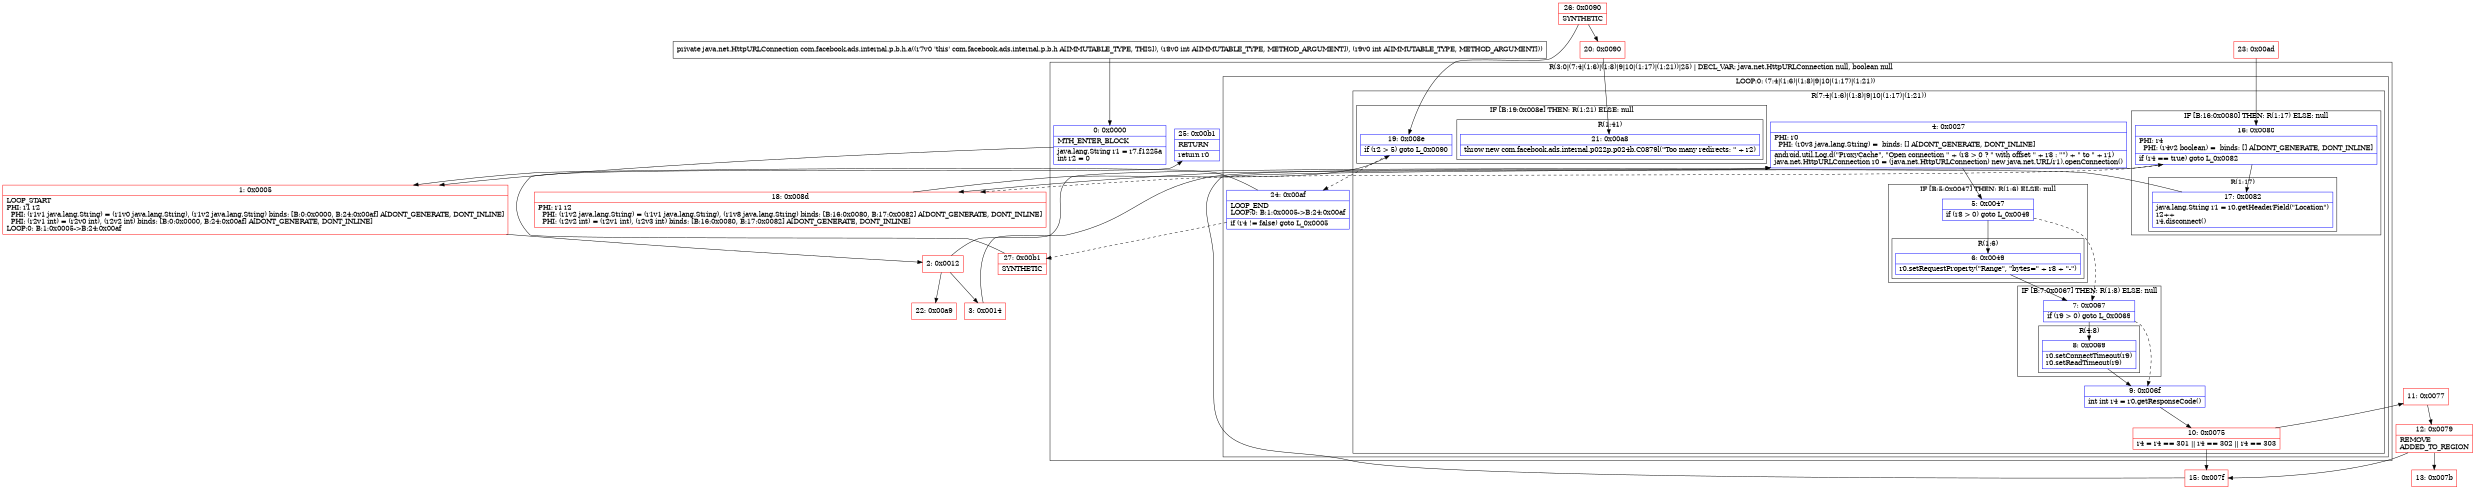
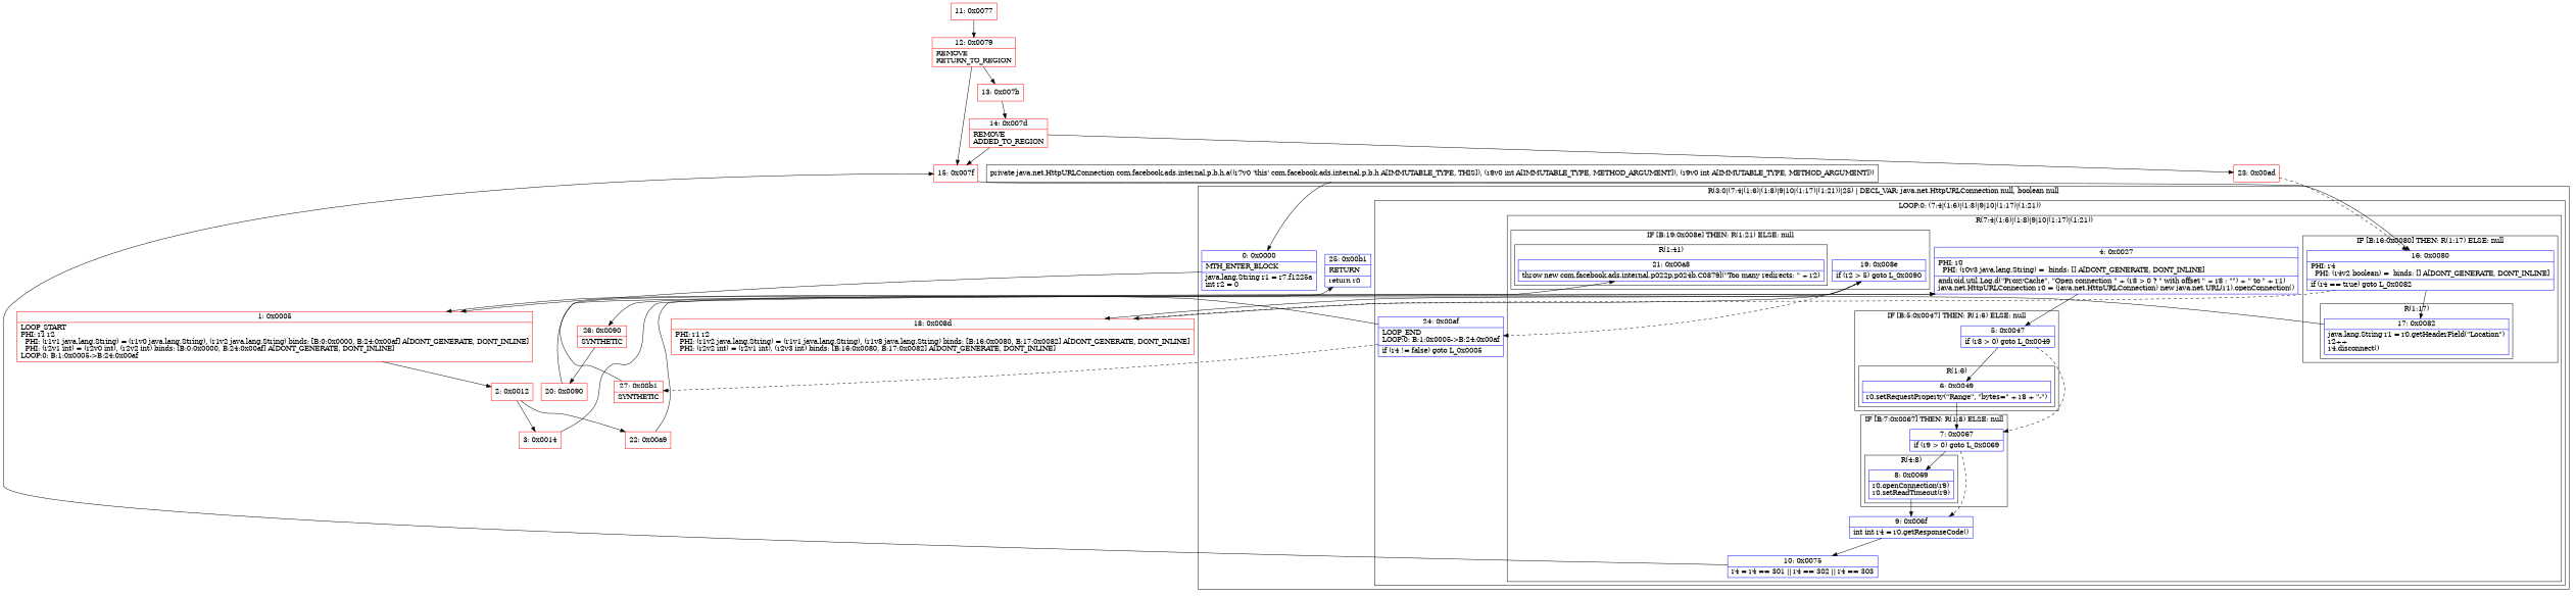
  digraph {
    node [color=blue shape=record]
    n1 [label="{6\:\ 0x0049|r0.setRequestProperty(\"Range\", \"bytes=\" + r8 + \"\-\")\l}"]
    n2 [label="{5\:\ 0x0047|if (r8 \> 0) goto L_0x0049\l}"]
-   n3 [label="{8\:\ 0x0069|r0.setConnectTimeout(r9)\lr0.setReadTimeout(r9)\l}"]
+   n3 [label="{8\:\ 0x0069|r0.openConnection(r9)\lr0.setReadTimeout(r9)\l}"]
    n4 [label="{7\:\ 0x0067|if (r9 \> 0) goto L_0x0069\l}"]
    n5 [label="{17\:\ 0x0082|java.lang.String r1 = r0.getHeaderField(\"Location\")\lr2++\lr4.disconnect()\l}"]
    n6 [label="{16\:\ 0x0080|PHI: r4 \l  PHI: (r4v2 boolean) =  binds: [] A[DONT_GENERATE, DONT_INLINE]\l|if (r4 == true) goto L_0x0082\l}"]
    n7 [label="{21\:\ 0x00a8|throw new com.facebook.ads.internal.p022p.p024b.C0879l(\"Too many redirects: \" + r2)\l}"]
    n8 [label="{19\:\ 0x008e|if (r2 \> 5) goto L_0x0090\l}"]
    n9 [label="{4\:\ 0x0027|PHI: r0 \l  PHI: (r0v3 java.lang.String) =  binds: [] A[DONT_GENERATE, DONT_INLINE]\l|android.util.Log.d(\"ProxyCache\", \"Open connection \" + (r8 \> 0 ? \" with offset \" + r8 : \"\") + \" to \" + r1)\ljava.net.HttpURLConnection r0 = (java.net.HttpURLConnection) new java.net.URL(r1).openConnection()\l}"]
    n10 [label="{9\:\ 0x006f|int int r4 = r0.getResponseCode()\l}"]
-   n11 [color=red label="{10\:\ 0x0075|r4 = r4 == 301 \|\| r4 == 302 \|\| r4 == 303\l}"]
+   n11 [label="{10\:\ 0x0075|r4 = r4 == 301 \|\| r4 == 302 \|\| r4 == 303\l}"]
    n12 [label="{24\:\ 0x00af|LOOP_END\lLOOP:0: B:1:0x0005\-\>B:24:0x00af\l|if (r4 != false) goto L_0x0005\l}"]
    n13 [label="{0\:\ 0x0000|MTH_ENTER_BLOCK\l|java.lang.String r1 = r7.f1225a\lint r2 = 0\l}"]
    n14 [label="{25\:\ 0x00b1|RETURN\l|return r0\l}"]
    n15 [color=red label="{18\:\ 0x008d|PHI: r1 r2 \l  PHI: (r1v2 java.lang.String) = (r1v1 java.lang.String), (r1v8 java.lang.String) binds: [B:16:0x0080, B:17:0x0082] A[DONT_GENERATE, DONT_INLINE]\l  PHI: (r2v2 int) = (r2v1 int), (r2v3 int) binds: [B:16:0x0080, B:17:0x0082] A[DONT_GENERATE, DONT_INLINE]\l}"]
    n16 [color=red label="{26\:\ 0x0090|SYNTHETIC\l}"]
    n17 [color=red label="{11\:\ 0x0077}"]
    n18 [color=red label="{15\:\ 0x007f}"]
    n19 [color=red label="{1\:\ 0x0005|LOOP_START\lPHI: r1 r2 \l  PHI: (r1v1 java.lang.String) = (r1v0 java.lang.String), (r1v2 java.lang.String) binds: [B:0:0x0000, B:24:0x00af] A[DONT_GENERATE, DONT_INLINE]\l  PHI: (r2v1 int) = (r2v0 int), (r2v2 int) binds: [B:0:0x0000, B:24:0x00af] A[DONT_GENERATE, DONT_INLINE]\lLOOP:0: B:1:0x0005\-\>B:24:0x00af\l}"]
    n20 [color=red label="{27\:\ 0x00b1|SYNTHETIC\l}"]
    n21 [color=red label="{2\:\ 0x0012}"]
-   n22 [color=red label="{12\:\ 0x0079|REMOVE\lADDED_TO_REGION\l}"]
+   n22 [color=red label="{12\:\ 0x0079|REMOVE\lRETURN_TO_REGION\l}"]
    n23 [color=red label="{20\:\ 0x0090}"]
    n24 [color=red label="{3\:\ 0x0014}"]
    n25 [color=red label="{22\:\ 0x00a9}"]
    n26 [color=red label="{13\:\ 0x007b}"]
+   n27 [color=red label="{14\:\ 0x007d|REMOVE\lADDED_TO_REGION\l}"]
    n28 [color=red label="{23\:\ 0x00ad}"]
    n29 [label="{private java.net.HttpURLConnection com.facebook.ads.internal.p.b.h.a((r7v0 'this' com.facebook.ads.internal.p.b.h A[IMMUTABLE_TYPE, THIS]), (r8v0 int A[IMMUTABLE_TYPE, METHOD_ARGUMENT]), (r9v0 int A[IMMUTABLE_TYPE, METHOD_ARGUMENT])) }" color=""]
    subgraph cluster_1 {
      label="R(3:0|(7:4|(1:6)|(1:8)|9|10|(1:17)|(1:21))|25) | DECL_VAR: java.net.HttpURLConnection null, boolean null\l"
      n13
      n14
      subgraph cluster_2 {
        label="LOOP:0: (7:4|(1:6)|(1:8)|9|10|(1:17)|(1:21))"
        n12
        subgraph cluster_3 {
          label="R(7:4|(1:6)|(1:8)|9|10|(1:17)|(1:21))"
          n9
          n10
          n11
          subgraph cluster_4 {
            label="IF [B:5:0x0047] THEN: R(1:6) ELSE: null"
            n2
            subgraph cluster_5 {
              label="R(1:6)"
              n1
            }
          }
          subgraph cluster_6 {
            label="IF [B:7:0x0067] THEN: R(1:8) ELSE: null"
            n4
            subgraph cluster_7 {
              label="R(4:8)"
              n3
            }
          }
          subgraph cluster_8 {
            label="IF [B:16:0x0080] THEN: R(1:17) ELSE: null"
            n6
            subgraph cluster_9 {
              label="R(1:17)"
              n5
            }
          }
          subgraph cluster_10 {
            label="IF [B:19:0x008e] THEN: R(1:21) ELSE: null"
            n8
            subgraph cluster_11 {
              label="R(1:41)"
              n7
            }
          }
        }
      }
    }
    n1 -> n4
    n2 -> n1
    n2 -> n4 [style=dashed]
    n3 -> n10
    n4 -> n3
    n4 -> n10 [style=dashed]
    n5 -> n15
    n6 -> n5
    n6 -> n15 [style=dashed]
    n8 -> n12 [style=dashed]
-   n16 -> n8
+   n8 -> n16
    n9 -> n2
    n10 -> n11
-   n11 -> n17
    n11 -> n18
    n12 -> n19
    n12 -> n20 [style=dashed]
    n13 -> n19
    n15 -> n8
    n16 -> n23
    n17 -> n22
    n18 -> n6
    n19 -> n21
    n20 -> n14
    n21 -> n24
    n21 -> n25
    n22 -> n18
    n22 -> n26
    n23 -> n7
    n24 -> n9
-   n21 -> n9
-   n28 -> n6
+   n25 -> n9
+   n26 -> n27
+   n27 -> n18
+   n27 -> n28
+   n28 -> n6 [style=dashed]
    n29 -> n13
  }
